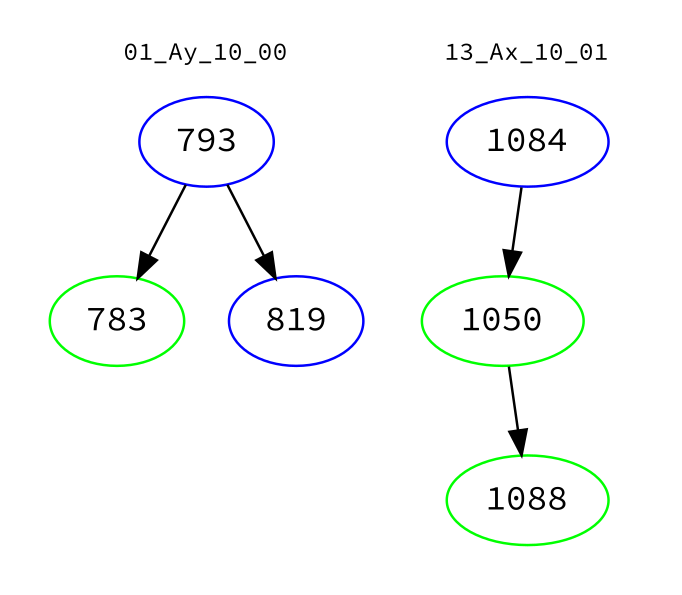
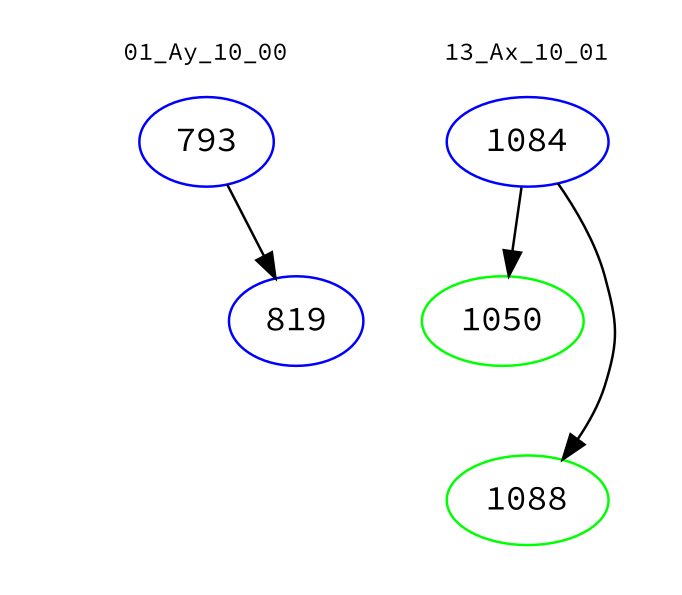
  digraph {
    fontname="Source Code Pro"
    node [color=blue fontname="Source Code Pro"]
    edge [color=black fontname="Source Code Pro"]
    n1 [label=793]
-   n2 [color=green label=783]
    n3 [label=819]
    n4 [label=1084]
    n5 [color=green label=1050]
    n6 [color=green label=1088]
    subgraph cluster_1 {
      color=white
      fontsize=10
      label="01_Ay_10_00"
      n1
-     n2
      n3
    }
    subgraph cluster_2 {
      color=white
      fontsize=10
      label="13_Ax_10_01"
      n4
      n5
      n6
    }
-   n1 -> n2
    n1 -> n3
    n4 -> n5
-   n5 -> n6
+   n4 -> n6
  }
